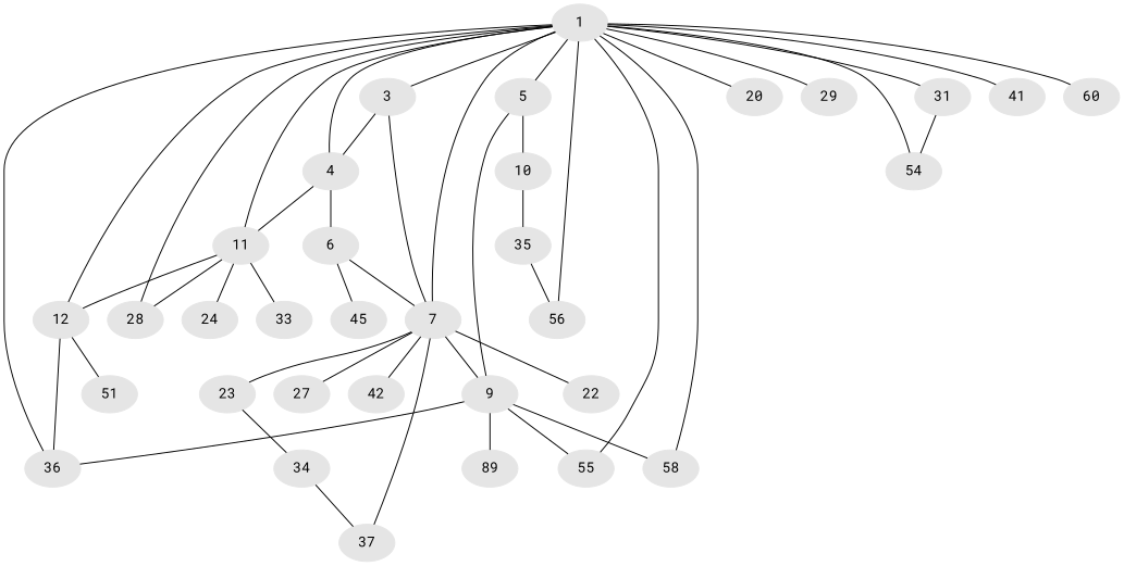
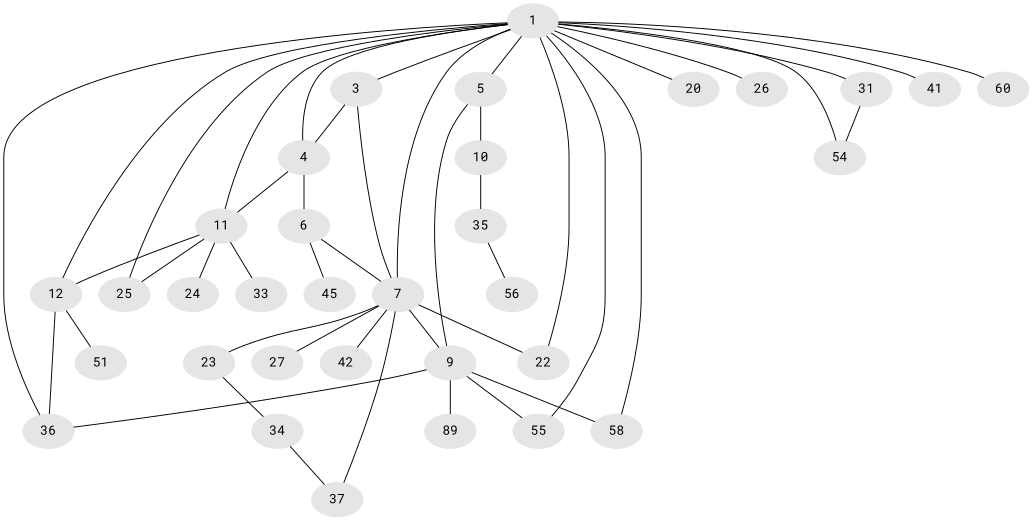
  graph {
    fontname="Roboto Mono"
    node [color=gray90 fontname="Roboto Mono" style=filled]
    edge [fontname="Roboto Mono"]
    1 [super="+8+2"]
    3 [super="+53+43"]
    4
    5 [super="+21+47"]
    7 [super="+18+52+26"]
    11 [super="+48+66+16"]
    12 [super="+14"]
    20
    22
-   28
-   29
+   28 [label=25]
+   29 [label=26]
    31 [super="+49+57"]
    36 [super="+61"]
    41
    54
    55 [super="+64"]
    58
    60
    6
    9 [super="+15"]
    10 [super="+38"]
    23 [super="+59"]
    27
    37 [super="+40"]
    42
    24
    33
    51
    45 [super="+65"]
    n30 [label=89]
    35
    34
    56
    1 -- 3 [weight=2]
    1 -- 4
    1 -- 5
    1 -- 7
    1 -- 11
    1 -- 12
    1 -- 20
-   1 -- 56
+   1 -- 22
    1 -- 28
    1 -- 29
    1 -- 31
    1 -- 36
    1 -- 41
    1 -- 54
    1 -- 55
    1 -- 58
    1 -- 60
    3 -- 4
    3 -- 7
    4 -- 11
    4 -- 6
    5 -- 9
    5 -- 10
    7 -- 22
    7 -- 9 [weight=3]
    7 -- 23
    7 -- 27
    7 -- 37
    7 -- 42
    11 -- 12
    11 -- 28
    11 -- 24
    11 -- 33
    12 -- 36
    12 -- 51
    31 -- 54
    6 -- 7
    6 -- 45
    9 -- 36
    9 -- 55
    9 -- 58
    9 -- n30
    10 -- 35
    23 -- 34
    35 -- 56
    34 -- 37
  }
